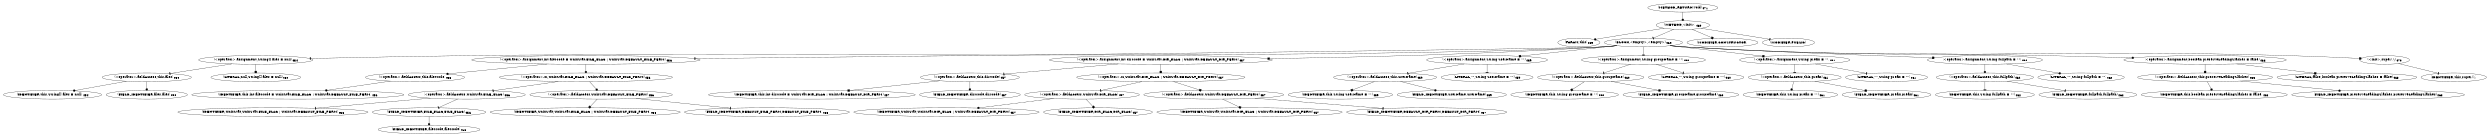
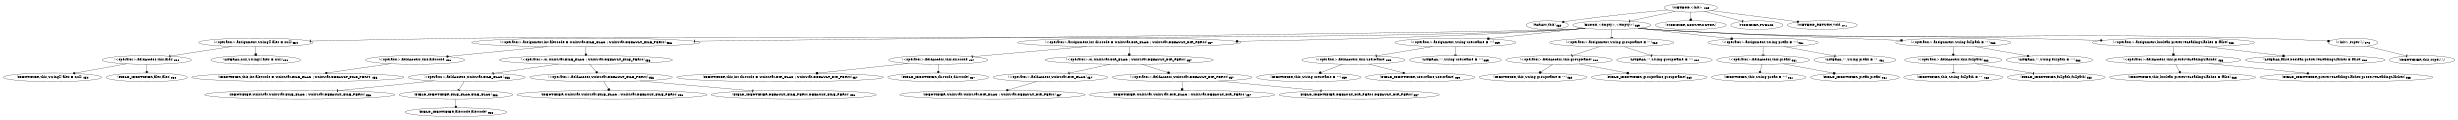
  digraph {
    edge [arrowhead=tee]
    n1 [label=<(METHOD,&lt;init&gt;)<SUB>469</SUB>>]
    n2 [label=<(PARAM,this)<SUB>469</SUB>>]
    n3 [label=<(BLOCK,&lt;empty&gt;,&lt;empty&gt;)<SUB>469</SUB>>]
    n4 [label=<(MODIFIER,CONSTRUCTOR)>]
    n5 [label=<(MODIFIER,PUBLIC)>]
    n6 [label=<(METHOD_RETURN,void)<SUB>471</SUB>>]
    n7 [label=<(&lt;operator&gt;.assignment,String[] files = null)<SUB>454</SUB>>]
    n8 [label=<(&lt;operator&gt;.assignment,int fileMode = UnixStat.FILE_FLAG | UnixStat.DEFAULT_FILE_PERM)<SUB>456</SUB>>]
    n9 [label=<(&lt;operator&gt;.assignment,int dirMode = UnixStat.DIR_FLAG | UnixStat.DEFAULT_DIR_PERM)<SUB>457</SUB>>]
    n10 [label=<(&lt;operator&gt;.assignment,String userName = &quot;&quot;)<SUB>459</SUB>>]
    n11 [label=<(&lt;operator&gt;.assignment,String groupName = &quot;&quot;)<SUB>460</SUB>>]
    n12 [label=<(&lt;operator&gt;.assignment,String prefix = &quot;&quot;)<SUB>461</SUB>>]
    n13 [label=<(&lt;operator&gt;.assignment,String fullpath = &quot;&quot;)<SUB>462</SUB>>]
    n14 [label=<(&lt;operator&gt;.assignment,boolean preserveLeadingSlashes = false)<SUB>463</SUB>>]
    n15 [label=<(&lt;init&gt;,super();)<SUB>470</SUB>>]
    n16 [label=<(&lt;operator&gt;.fieldAccess,this.files)<SUB>454</SUB>>]
    n17 [label=<(LITERAL,null,String[] files = null)<SUB>454</SUB>>]
    n18 [label=<(&lt;operator&gt;.fieldAccess,this.fileMode)<SUB>456</SUB>>]
    n19 [label=<(&lt;operator&gt;.or,UnixStat.FILE_FLAG | UnixStat.DEFAULT_FILE_PERM)<SUB>456</SUB>>]
    n20 [label=<(&lt;operator&gt;.fieldAccess,this.dirMode)<SUB>457</SUB>>]
    n21 [label=<(&lt;operator&gt;.or,UnixStat.DIR_FLAG | UnixStat.DEFAULT_DIR_PERM)<SUB>457</SUB>>]
    n22 [label=<(&lt;operator&gt;.fieldAccess,this.userName)<SUB>459</SUB>>]
    n23 [label=<(LITERAL,&quot;&quot;,String userName = &quot;&quot;)<SUB>459</SUB>>]
    n24 [label=<(&lt;operator&gt;.fieldAccess,this.groupName)<SUB>460</SUB>>]
    n25 [label=<(LITERAL,&quot;&quot;,String groupName = &quot;&quot;)<SUB>460</SUB>>]
    n26 [label=<(&lt;operator&gt;.fieldAccess,this.prefix)<SUB>461</SUB>>]
    n27 [label=<(LITERAL,&quot;&quot;,String prefix = &quot;&quot;)<SUB>461</SUB>>]
    n28 [label=<(&lt;operator&gt;.fieldAccess,this.fullpath)<SUB>462</SUB>>]
    n29 [label=<(LITERAL,&quot;&quot;,String fullpath = &quot;&quot;)<SUB>462</SUB>>]
    n30 [label=<(&lt;operator&gt;.fieldAccess,this.preserveLeadingSlashes)<SUB>463</SUB>>]
    n31 [label=<(LITERAL,false,boolean preserveLeadingSlashes = false)<SUB>463</SUB>>]
    n32 [label=<(IDENTIFIER,this,super();)>]
    n33 [label=<(IDENTIFIER,this,String[] files = null)<SUB>454</SUB>>]
    n34 [label=<(FIELD_IDENTIFIER,files,files)<SUB>454</SUB>>]
    n35 [label=<(IDENTIFIER,this,int fileMode = UnixStat.FILE_FLAG | UnixStat.DEFAULT_FILE_PERM)<SUB>456</SUB>>]
    n36 [label=<(&lt;operator&gt;.fieldAccess,UnixStat.FILE_FLAG)<SUB>456</SUB>>]
    n37 [label=<(&lt;operator&gt;.fieldAccess,UnixStat.DEFAULT_FILE_PERM)<SUB>456</SUB>>]
-   n38 [label=<(FIELD_IDENTIFIER,fileMode,fileMode)<SUB>416</SUB>>]
+   n38 [label=<(FIELD_IDENTIFIER,fileMode,fileMode)<SUB>456</SUB>>]
    n39 [label=<(IDENTIFIER,UnixStat,UnixStat.FILE_FLAG | UnixStat.DEFAULT_FILE_PERM)<SUB>456</SUB>>]
    n40 [label=<(FIELD_IDENTIFIER,FILE_FLAG,FILE_FLAG)<SUB>456</SUB>>]
    n41 [label=<(IDENTIFIER,UnixStat,UnixStat.FILE_FLAG | UnixStat.DEFAULT_FILE_PERM)<SUB>456</SUB>>]
    n42 [label=<(FIELD_IDENTIFIER,DEFAULT_FILE_PERM,DEFAULT_FILE_PERM)<SUB>456</SUB>>]
    n43 [label=<(IDENTIFIER,this,int dirMode = UnixStat.DIR_FLAG | UnixStat.DEFAULT_DIR_PERM)<SUB>457</SUB>>]
    n44 [label=<(FIELD_IDENTIFIER,dirMode,dirMode)<SUB>457</SUB>>]
    n45 [label=<(&lt;operator&gt;.fieldAccess,UnixStat.DIR_FLAG)<SUB>457</SUB>>]
    n46 [label=<(&lt;operator&gt;.fieldAccess,UnixStat.DEFAULT_DIR_PERM)<SUB>457</SUB>>]
    n47 [label=<(IDENTIFIER,UnixStat,UnixStat.DIR_FLAG | UnixStat.DEFAULT_DIR_PERM)<SUB>457</SUB>>]
-   n48 [label=<(FIELD_IDENTIFIER,DIR_FLAG,DIR_FLAG)<SUB>457</SUB>>]
    n49 [label=<(IDENTIFIER,UnixStat,UnixStat.DIR_FLAG | UnixStat.DEFAULT_DIR_PERM)<SUB>457</SUB>>]
    n50 [label=<(FIELD_IDENTIFIER,DEFAULT_DIR_PERM,DEFAULT_DIR_PERM)<SUB>457</SUB>>]
    n51 [label=<(IDENTIFIER,this,String userName = &quot;&quot;)<SUB>459</SUB>>]
    n52 [label=<(FIELD_IDENTIFIER,userName,userName)<SUB>459</SUB>>]
    n53 [label=<(IDENTIFIER,this,String groupName = &quot;&quot;)<SUB>460</SUB>>]
    n54 [label=<(FIELD_IDENTIFIER,groupName,groupName)<SUB>460</SUB>>]
    n55 [label=<(IDENTIFIER,this,String prefix = &quot;&quot;)<SUB>461</SUB>>]
    n56 [label=<(FIELD_IDENTIFIER,prefix,prefix)<SUB>461</SUB>>]
    n57 [label=<(IDENTIFIER,this,String fullpath = &quot;&quot;)<SUB>462</SUB>>]
    n58 [label=<(FIELD_IDENTIFIER,fullpath,fullpath)<SUB>462</SUB>>]
    n59 [label=<(IDENTIFIER,this,boolean preserveLeadingSlashes = false)<SUB>463</SUB>>]
    n60 [label=<(FIELD_IDENTIFIER,preserveLeadingSlashes,preserveLeadingSlashes)<SUB>463</SUB>>]
    n1 -> n2 [arrowhead=dot]
    n1 -> n3
    n1 -> n4 [arrowhead=box]
    n1 -> n5
-   n6 -> n1 [arrowhead=dot]
+   n1 -> n6 [arrowhead=dot]
    n3 -> n7
    n3 -> n8
    n3 -> n9 [arrowhead=box]
    n3 -> n10 [arrowhead=box]
    n3 -> n11
    n3 -> n12 [arrowhead=box]
    n3 -> n13 [arrowhead=box]
    n3 -> n14 [arrowhead=dot]
    n3 -> n15 [arrowhead=box]
    n7 -> n16
    n7 -> n17 [arrowhead=box]
    n8 -> n18 [arrowhead=dot]
    n8 -> n19 [arrowhead=dot]
    n9 -> n20
    n9 -> n21 [arrowhead=box]
    n10 -> n22
    n10 -> n23
    n11 -> n24
    n11 -> n25
    n12 -> n26
    n12 -> n27
    n13 -> n28 [arrowhead=dot]
    n13 -> n29 [arrowhead=dot]
    n14 -> n30 [arrowhead=box]
    n14 -> n31 [arrowhead=box]
    n15 -> n32
    n16 -> n33 [arrowhead=dot]
    n16 -> n34 [arrowhead=dot]
    n18 -> n35 [arrowhead=dot]
    n19 -> n36
    n19 -> n37 [arrowhead=dot]
    n20 -> n43 [arrowhead=box]
    n20 -> n44 [arrowhead=dot]
    n21 -> n45
    n21 -> n46 [arrowhead=box]
    n22 -> n51 [arrowhead=box]
    n22 -> n52 [arrowhead=dot]
    n24 -> n53 [arrowhead=box]
    n24 -> n54 [arrowhead=box]
    n26 -> n55 [arrowhead=dot]
    n26 -> n56 [arrowhead=box]
    n28 -> n57
    n28 -> n58
    n30 -> n59 [arrowhead=dot]
    n30 -> n60 [arrowhead=dot]
    n36 -> n39
    n36 -> n40
    n37 -> n41 [arrowhead=box]
    n37 -> n42
    n40 -> n38 [arrowhead=dot]
    n45 -> n47 [arrowhead=dot]
-   n45 -> n48 [arrowhead=box]
    n46 -> n49 [arrowhead=box]
    n46 -> n50
  }
